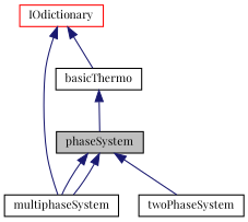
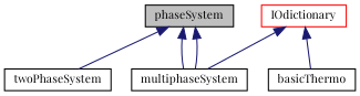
  digraph {
    fontname="Playfair Display"
    node [color=black fontname="Playfair Display" fontsize=10 shape=record]
    edge [color=midnightblue dir=back fontname="Playfair Display" fontsize=10 labelfontname=Helvetica labelfontsize=10 style=solid]
    n1 [fillcolor=grey75 fontcolor=black height=0.2 label=phaseSystem style=filled width=0.4]
    n2 [height=0.2 label=multiphaseSystem width=0.4]
    n3 [height=0.2 label=twoPhaseSystem width=0.4]
    n4 [height=0.2 label=basicThermo width=0.4]
    n5 [color=red height=0.2 label=IOdictionary width=0.4]
    n1 -> n2
    n1 -> n2
    n1 -> n3
-   n4 -> n1
    n5 -> n2
    n5 -> n4
  }
